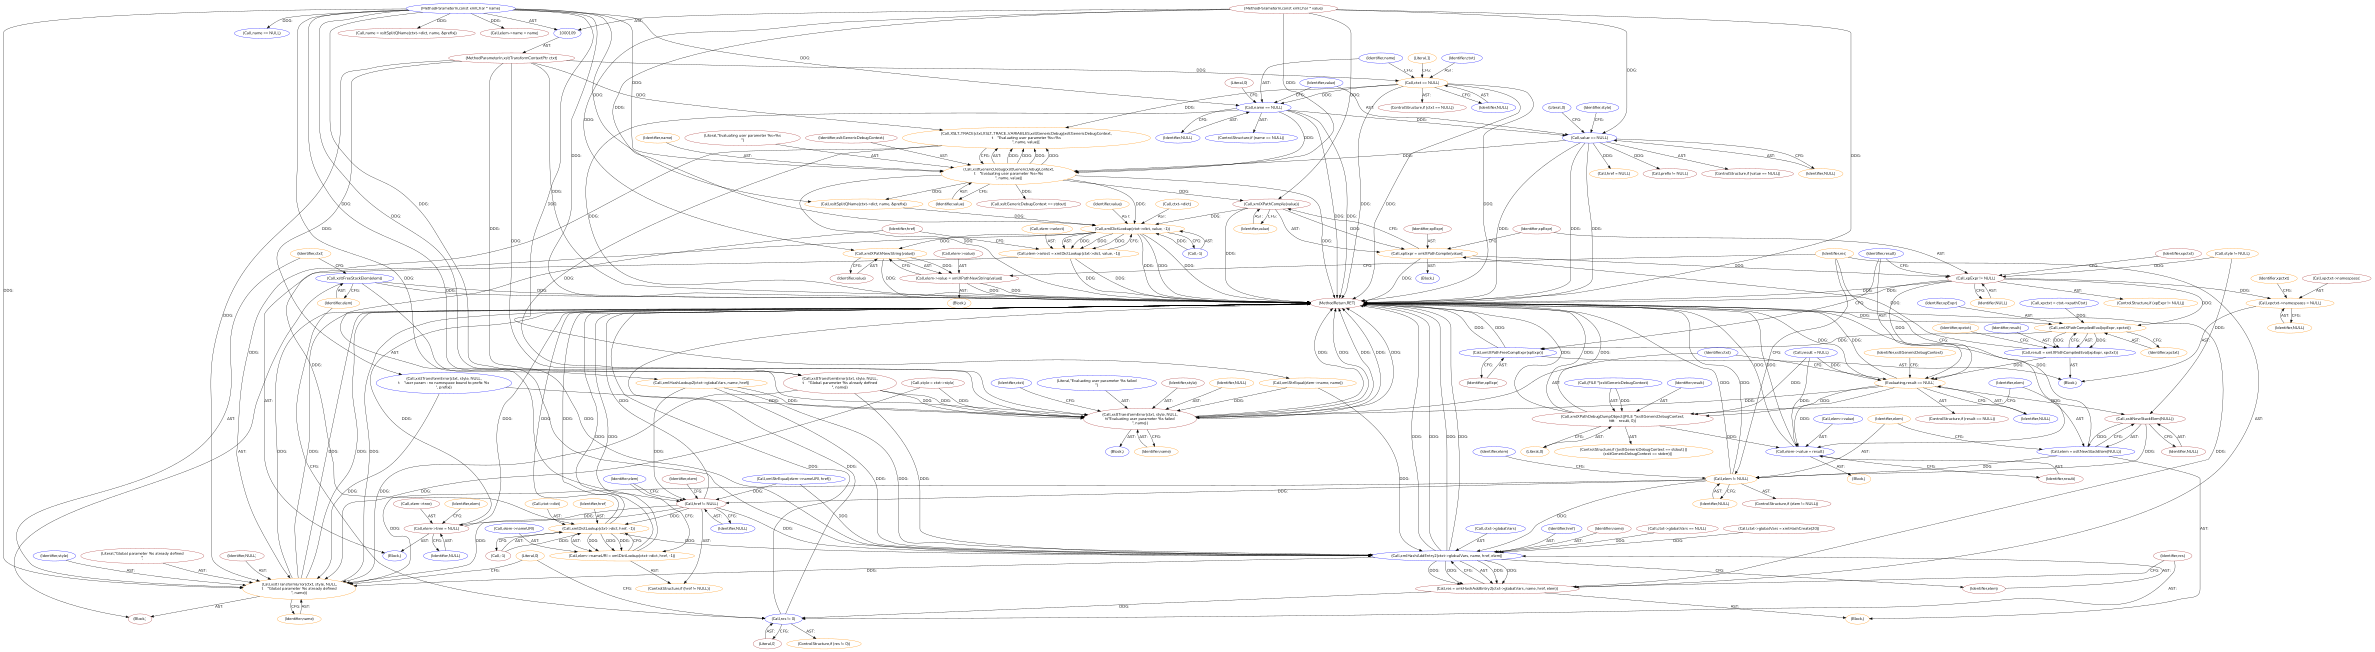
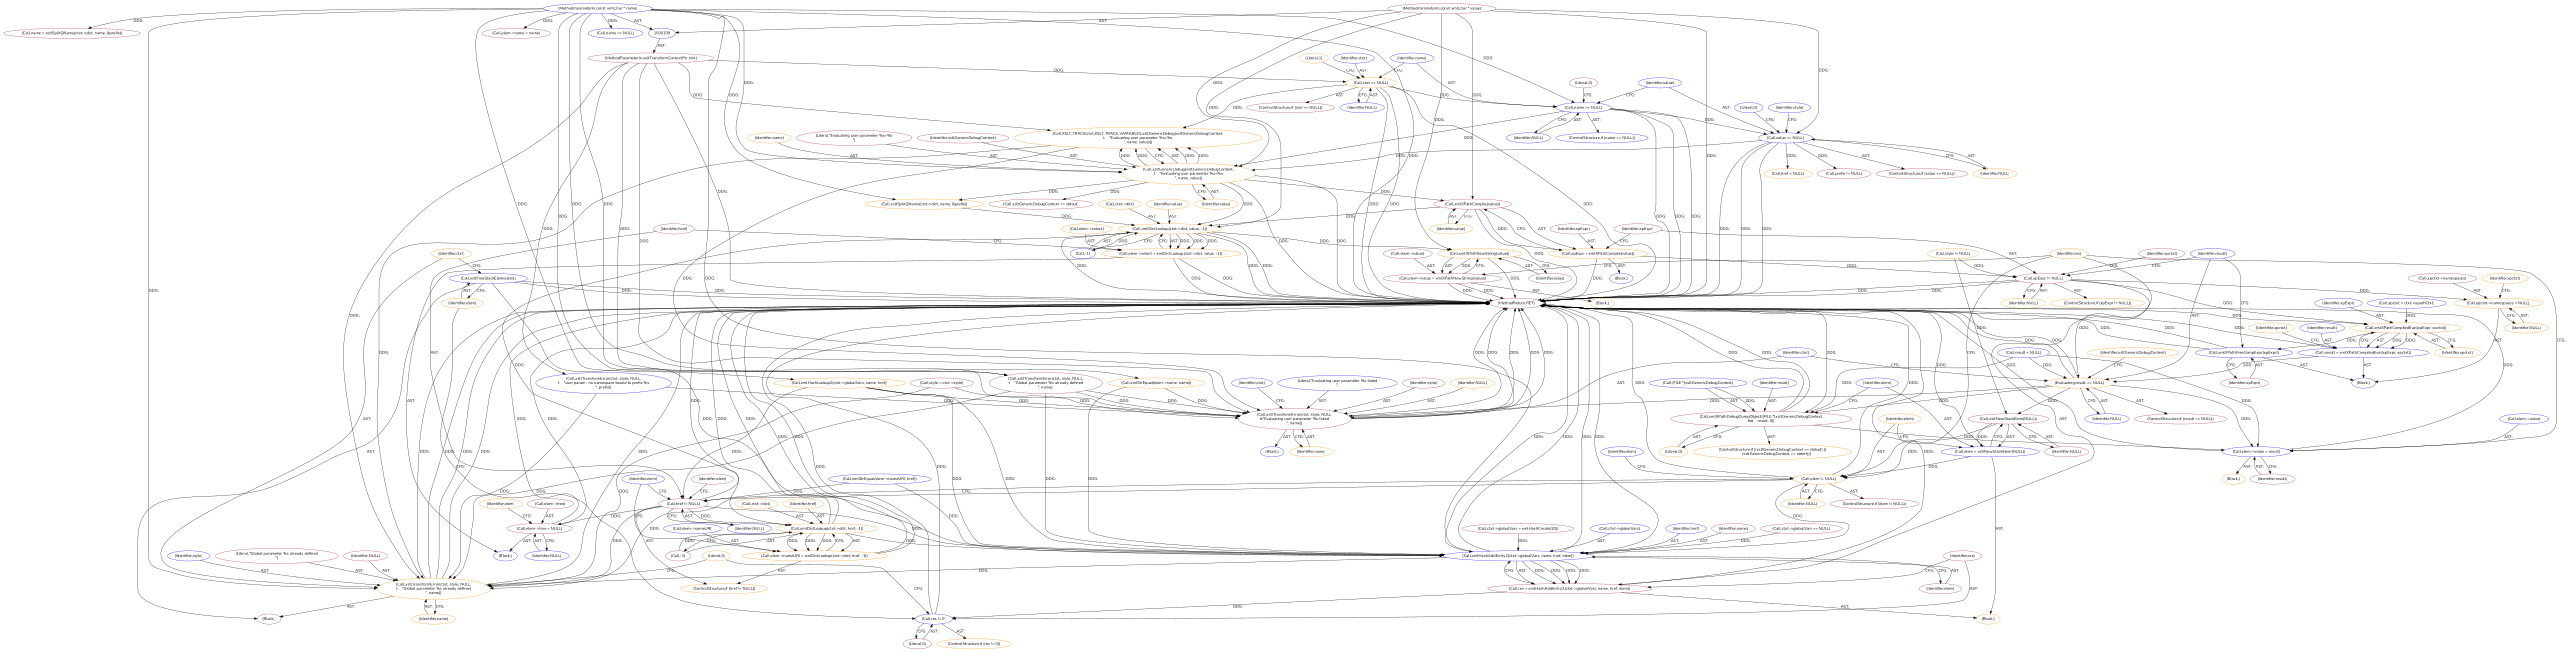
  digraph {
    fontname=Nunito
    node [color=darkorange fontname=Nunito]
    edge [fontname=Nunito]
    n1 [color=brown label="(Call,xmlXPathCompile(value))"]
    n2 [label="(Call,xpExpr = xmlXPathCompile(value))"]
    n3 [label="(Call,xmlDictLookup(ctxt->dict, value, -1))"]
    n4 [label="(Identifier,value)"]
    n5 [color=brown label="(MethodReturn,RET)"]
    n6 [color=brown label="(Call,xpExpr != NULL)"]
    n7 [color=blue label="(Block,)"]
    n8 [label="(Call,xmlXPathNewString(value))"]
    n9 [label="(Call,xmlDictLookup(ctxt->dict, href, -1))"]
    n10 [label="(Call,elem->select = xmlDictLookup(ctxt->dict, value, -1))"]
    n11 [color=blue label="(Call,-1)"]
    n12 [label="(Call,xmlXPathCompiledEval(xpExpr, xpctxt))"]
    n13 [label="(Call,xsltGenericDebug(xsltGenericDebugContext,\n\t    \"Evaluating user parameter %s=%s\n\", name, value))"]
    n14 [label="(Call,XSLT_TRACE(ctxt,XSLT_TRACE_VARIABLES,xsltGenericDebug(xsltGenericDebugContext,\n\t    \"Evaluating user parameter %s=%s\n\", name, value)))"]
    n15 [label="(Identifier,value)"]
    n16 [color=brown label="(Call,xsltGenericDebugContext == stdout)"]
    n17 [label="(Call,xsltSplitQName(ctxt->dict, name, &prefix))"]
    n18 [color=brown label="(Call,xsltTransformError(ctxt, style, NULL,\n\t\t\"Evaluating user parameter %s failed\n\", name))"]
    n19 [label="(Call,xsltTransformError(ctxt, style, NULL,\n\t    \"Global parameter %s already defined\n\", name))"]
    n20 [color=blue label="(Call,name == NULL)"]
    n21 [color=blue label="(Call,value == NULL)"]
    n22 [color=blue label="(Identifier,NULL)"]
    n23 [color=blue label="(ControlStructure,if (name == NULL))"]
    n24 [label="(Call,href = NULL)"]
    n25 [color=brown label="(Call,prefix != NULL)"]
    n26 [color=brown label="(ControlStructure,if (value == NULL))"]
    n27 [label="(Identifier,NULL)"]
    n28 [color=blue label="(MethodParameterIn,const xmlChar * name)"]
    n29 [color=blue label="(Call,xmlHashAddEntry2(ctxt->globalVars, name, href, elem))"]
    n30 [color=brown label="(Call,name = xsltSplitQName(ctxt->dict, name, &prefix))"]
    n31 [color=brown label="(Call,elem->name = name)"]
    n32 [label="(Call,xmlStrEqual(elem->name, name))"]
    n33 [label="(Call,xmlHashLookup2(ctxt->globalVars, name, href))"]
    n34 [color=blue label="(Call,name == NULL)"]
    n35 [color=brown label="(Call,xsltTransformError(ctxt, style, NULL,\n\t    \"Global parameter %s already defined\n\", name))"]
    1000109 [color=blue]
    n37 [label="(Identifier,name)"]
    n38 [color=blue label="(Block,)"]
    n39 [color=brown label="(Call,res = xmlHashAddEntry2(ctxt->globalVars, name, href, elem))"]
    n40 [color=brown label="(Identifier,elem)"]
    n41 [color=brown label="(Block,)"]
    n42 [label="(Identifier,name)"]
    n43 [color=brown label="(Call,href != NULL)"]
    n44 [color=brown label="(MethodParameterIn,xsltTransformContextPtr ctxt)"]
    n45 [label="(Call,ctxt == NULL)"]
    n46 [color=brown label="(ControlStructure,if (ctxt == NULL))"]
    n47 [color=blue label="(Identifier,NULL)"]
    n48 [color=blue label="(Call,xsltTransformError(ctxt, style, NULL,\n\t    \"user param : no namespace bound to prefix %s\n\", prefix))"]
    n49 [color=brown label="(MethodParameterIn,const xmlChar * value)"]
    n50 [color=brown label="(Call,elem->value = xmlXPathNewString(value))"]
    n51 [color=brown label="(Identifier,value)"]
    n52 [label="(Call,xpctxt->namespaces = NULL)"]
    n53 [label="(Evaluating,result == NULL)"]
    n54 [label="(ControlStructure,if (xpExpr != NULL))"]
    n55 [label="(Identifier,NULL)"]
    n56 [label="(Identifier,NULL)"]
    n57 [color=blue label="(Block,)"]
    n58 [color=blue label="(Call,result = xmlXPathCompiledEval(xpExpr, xpctxt))"]
    n59 [color=blue label="(Call,xmlXPathFreeCompExpr(xpExpr))"]
    n60 [label="(Identifier,xpctxt)"]
    n61 [color=brown label="(Call,xmlXPathDebugDumpObject((FILE *)xsltGenericDebugContext,\n\t\t\t\t    result, 0))"]
    n62 [color=blue label="(Call,elem->value = result)"]
    n63 [color=brown label="(Call,xsltNewStackElem(NULL))"]
    n64 [color=blue label="(Identifier,NULL)"]
    n65 [color=brown label="(ControlStructure,if (result == NULL))"]
    n66 [color=brown label="(Identifier,xpExpr)"]
    n67 [label="(Literal,0)"]
    n68 [label="(ControlStructure,if ((xsltGenericDebugContext == stdout) ||\n        (xsltGenericDebugContext == stderr)))"]
    n69 [color=brown label="(Identifier,result)"]
    n70 [label="(Block,)"]
    n71 [color=blue label="(Call,elem = xsltNewStackElem(NULL))"]
    n72 [label="(Call,elem != NULL)"]
    n73 [color=brown label="(Identifier,NULL)"]
    n74 [label="(Block,)"]
    n75 [color=brown label="(ControlStructure,if (elem != NULL))"]
    n76 [label="(Identifier,NULL)"]
    n77 [color=brown label="(Call,elem->tree = NULL)"]
    n78 [color=blue label="(Identifier,NULL)"]
    n79 [label="(ControlStructure,if (href != NULL))"]
    n80 [label="(Call,elem->nameURI = xmlDictLookup(ctxt->dict, href, -1))"]
    n81 [color=brown label="(Call,-1)"]
    n82 [color=blue label="(Identifier,NULL)"]
    n83 [color=blue label="(Block,)"]
    n84 [color=blue label="(Call,res != 0)"]
    n85 [color=blue label="(Call,xsltFreeStackElem(elem))"]
    n86 [label="(Identifier,elem)"]
    n87 [color=brown label="(Literal,0)"]
    n88 [label="(ControlStructure,if (res != 0))"]
    n89 [label="(Block,)"]
    n90 [label="(Identifier,xpctxt)"]
    n91 [color=brown label="(Identifier,elem)"]
    n92 [label="(Call,style != NULL)"]
    n93 [color=blue label="(Call,xmlStrEqual(elem->nameURI, href))"]
    n94 [label="(Call,elem->select)"]
    n95 [color=blue label="(Identifier,ctxt)"]
    n96 [label="(Identifier,name)"]
    n97 [color=blue label="(Call,xpctxt = ctxt->xpathCtxt)"]
    n98 [color=brown label="(Identifier,xpctxt)"]
    n99 [label="(Identifier,xsltGenericDebugContext)"]
    n100 [label="(Literal,0)"]
    n101 [color=blue label="(Identifier,href)"]
    n102 [label="(Call,ctxt->dict)"]
    n103 [color=brown label="(Identifier,name)"]
    n104 [color=blue label="(Identifier,result)"]
    n105 [color=brown label="(Identifier,xpExpr)"]
    n106 [color=blue label="(Literal,0)"]
    n107 [color=blue label="(Identifier,style)"]
    n108 [color=blue label="(Literal,\"Evaluating user parameter %s failed\n\")"]
    n109 [color=brown label="(Call,elem->tree)"]
    n110 [label="(Identifier,elem)"]
    n111 [color=brown label="(Literal,0)"]
    n112 [label="(Literal,1)"]
    n113 [label="(Identifier,res)"]
    n114 [label="(Identifier,value)"]
    n115 [color=brown label="(Call,ctxt->globalVars == NULL)"]
    n116 [label="(Identifier,elem)"]
    n117 [color=blue label="(Identifier,ctxt)"]
    n118 [color=brown label="(Literal,\"Global parameter %s already defined\n\")"]
    n119 [color=brown label="(Call,style = ctxt->style)"]
    n120 [color=blue label="(Identifier,elem)"]
    n121 [color=brown label="(Literal,\"Evaluating user parameter %s=%s\n\")"]
    n122 [color=blue label="(Identifier,name)"]
    n123 [color=blue label="(Identifier,style)"]
    n124 [color=blue label="(Call,elem->nameURI)"]
    n125 [label="(Call,ctxt->dict)"]
    n126 [color=blue label="(Identifier,result)"]
    n127 [color=blue label="(Identifier,value)"]
    n128 [color=brown label="(Call,ctxt->globalVars = xmlHashCreate(20))"]
    n129 [label="(Identifier,ctxt)"]
    n130 [color=brown label="(Identifier,xpExpr)"]
    n131 [color=brown label="(Identifier,style)"]
    n132 [color=blue label="(Call,(FILE *)xsltGenericDebugContext)"]
    n133 [color=brown label="(Identifier,xsltGenericDebugContext)"]
    n134 [color=brown label="(Identifier,href)"]
    n135 [color=blue label="(Identifier,elem)"]
    n136 [color=brown label="(Call,xpctxt->namespaces)"]
    n137 [color=brown label="(Identifier,res)"]
    n138 [label="(Identifier,href)"]
    n139 [color=blue label="(Call,elem->value)"]
    n140 [color=blue label="(Identifier,elem)"]
    n141 [color=brown label="(Identifier,NULL)"]
    n142 [color=blue label="(Identifier,result)"]
    n143 [color=brown label="(Call,elem->value)"]
    n144 [label="(Identifier,xpctxt)"]
    n145 [color=blue label="(Identifier,ctxt)"]
    n146 [color=blue label="(Call,result = NULL)"]
    n147 [color=blue label="(Call,ctxt->globalVars)"]
    n148 [label="(Identifier,NULL)"]
    n149 [color=blue label="(Identifier,xpExpr)"]
    n1 -> n2 [label="AST: "]
    n1 -> n2 [label="DDG: "]
    n1 -> n3 [label="DDG: "]
    n1 -> n4 [label="CFG: "]
    n1 -> n5 [label="DDG: "]
    n2 -> n1 [label="CFG: "]
    n2 -> n5 [label="DDG: "]
    n2 -> n6 [label="DDG: "]
    n2 -> n7 [label="AST: "]
    n3 -> n5 [label="DDG: "]
    n3 -> n5 [label="DDG: "]
    n3 -> n5 [label="DDG: "]
    n3 -> n8 [label="DDG: "]
    n3 -> n9 [label="DDG: "]
    n3 -> n10 [label="AST: "]
    n3 -> n10 [label="DDG: "]
    n3 -> n10 [label="DDG: "]
    n3 -> n10 [label="DDG: "]
    n3 -> n11 [label="CFG: "]
    n4 -> n1 [label="AST: "]
    n5 -> n12 [label="DDG: "]
    n6 -> n5 [label="DDG: "]
    n6 -> n5 [label="DDG: "]
    n6 -> n12 [label="DDG: "]
    n6 -> n52 [label="DDG: "]
    n6 -> n53 [label="DDG: "]
    n6 -> n54 [label="AST: "]
    n6 -> n55 [label="CFG: "]
    n8 -> n5 [label="DDG: "]
    n8 -> n50 [label="AST: "]
    n8 -> n50 [label="DDG: "]
    n8 -> n51 [label="CFG: "]
    n9 -> n5 [label="DDG: "]
    n9 -> n5 [label="DDG: "]
    n9 -> n29 [label="DDG: "]
    n9 -> n80 [label="AST: "]
    n9 -> n80 [label="DDG: "]
    n9 -> n80 [label="DDG: "]
    n9 -> n80 [label="DDG: "]
    n9 -> n81 [label="CFG: "]
    n10 -> n3 [label="CFG: "]
    n10 -> n5 [label="DDG: "]
    n10 -> n5 [label="DDG: "]
    n10 -> n83 [label="AST: "]
    n11 -> n3 [label="AST: "]
    n11 -> n3 [label="DDG: "]
    n12 -> n58 [label="AST: "]
    n12 -> n58 [label="DDG: "]
    n12 -> n58 [label="DDG: "]
    n12 -> n59 [label="DDG: "]
    n12 -> n60 [label="CFG: "]
    n13 -> n1 [label="DDG: "]
    n13 -> n3 [label="DDG: "]
    n13 -> n5 [label="DDG: "]
    n13 -> n5 [label="DDG: "]
    n13 -> n14 [label="AST: "]
    n13 -> n14 [label="DDG: "]
    n13 -> n14 [label="DDG: "]
    n13 -> n14 [label="DDG: "]
    n13 -> n14 [label="DDG: "]
    n13 -> n15 [label="CFG: "]
    n13 -> n16 [label="DDG: "]
    n13 -> n17 [label="DDG: "]
    n14 -> n13 [label="CFG: "]
    n14 -> n18 [label="DDG: "]
    n14 -> n19 [label="DDG: "]
    n15 -> n13 [label="AST: "]
    n17 -> n3 [label="DDG: "]
    n18 -> n5 [label="DDG: "]
    n18 -> n5 [label="DDG: "]
    n18 -> n5 [label="DDG: "]
    n18 -> n5 [label="DDG: "]
    n18 -> n5 [label="DDG: "]
    n18 -> n37 [label="CFG: "]
    n18 -> n38 [label="AST: "]
    n19 -> n5 [label="DDG: "]
    n19 -> n5 [label="DDG: "]
    n19 -> n5 [label="DDG: "]
    n19 -> n5 [label="DDG: "]
    n19 -> n5 [label="DDG: "]
    n19 -> n41 [label="AST: "]
    n19 -> n42 [label="CFG: "]
    n20 -> n5 [label="DDG: "]
    n20 -> n5 [label="DDG: "]
    n20 -> n5 [label="DDG: "]
    n20 -> n13 [label="DDG: "]
    n20 -> n21 [label="DDG: "]
    n20 -> n22 [label="CFG: "]
    n20 -> n23 [label="AST: "]
    n21 -> n5 [label="DDG: "]
    n21 -> n5 [label="DDG: "]
    n21 -> n5 [label="DDG: "]
    n21 -> n13 [label="DDG: "]
    n21 -> n24 [label="DDG: "]
    n21 -> n25 [label="DDG: "]
    n21 -> n26 [label="AST: "]
    n21 -> n27 [label="CFG: "]
    n22 -> n20 [label="AST: "]
    n27 -> n21 [label="AST: "]
    n28 -> n5 [label="DDG: "]
    n28 -> n13 [label="DDG: "]
    n28 -> n17 [label="DDG: "]
    n28 -> n18 [label="DDG: "]
    n28 -> n19 [label="DDG: "]
    n28 -> n20 [label="DDG: "]
    n28 -> n29 [label="DDG: "]
    n28 -> n30 [label="DDG: "]
    n28 -> n31 [label="DDG: "]
    n28 -> n32 [label="DDG: "]
    n28 -> n33 [label="DDG: "]
    n28 -> n34 [label="DDG: "]
    n28 -> n35 [label="DDG: "]
    n28 -> 1000109 [label="AST: "]
    n29 -> n5 [label="DDG: "]
    n29 -> n5 [label="DDG: "]
    n29 -> n5 [label="DDG: "]
    n29 -> n5 [label="DDG: "]
    n29 -> n19 [label="DDG: "]
    n29 -> n39 [label="AST: "]
    n29 -> n39 [label="DDG: "]
    n29 -> n39 [label="DDG: "]
    n29 -> n39 [label="DDG: "]
    n29 -> n39 [label="DDG: "]
    n29 -> n40 [label="CFG: "]
    n32 -> n18 [label="DDG: "]
    n32 -> n29 [label="DDG: "]
    n33 -> n18 [label="DDG: "]
    n33 -> n29 [label="DDG: "]
    n33 -> n29 [label="DDG: "]
    n33 -> n43 [label="DDG: "]
    n35 -> n18 [label="DDG: "]
    n35 -> n18 [label="DDG: "]
    n35 -> n19 [label="DDG: "]
    n35 -> n29 [label="DDG: "]
    1000109 -> n44 [label="AST: "]
    n37 -> n18 [label="AST: "]
    n39 -> n5 [label="DDG: "]
    n39 -> n29 [label="CFG: "]
    n39 -> n74 [label="AST: "]
    n39 -> n84 [label="DDG: "]
    n40 -> n29 [label="AST: "]
    n42 -> n19 [label="AST: "]
    n43 -> n5 [label="DDG: "]
    n43 -> n9 [label="DDG: "]
    n43 -> n19 [label="DDG: "]
    n43 -> n29 [label="DDG: "]
    n43 -> n77 [label="DDG: "]
    n43 -> n78 [label="CFG: "]
    n43 -> n79 [label="AST: "]
    n44 -> n5 [label="DDG: "]
    n44 -> n14 [label="DDG: "]
    n44 -> n18 [label="DDG: "]
    n44 -> n19 [label="DDG: "]
    n44 -> n35 [label="DDG: "]
    n44 -> n45 [label="DDG: "]
    n44 -> n48 [label="DDG: "]
    n45 -> n5 [label="DDG: "]
    n45 -> n5 [label="DDG: "]
    n45 -> n5 [label="DDG: "]
    n45 -> n14 [label="DDG: "]
    n45 -> n20 [label="DDG: "]
    n45 -> n46 [label="AST: "]
    n45 -> n47 [label="CFG: "]
    n47 -> n45 [label="AST: "]
    n48 -> n18 [label="DDG: "]
    n48 -> n19 [label="DDG: "]
    n49 -> n1 [label="DDG: "]
    n49 -> n3 [label="DDG: "]
    n49 -> n5 [label="DDG: "]
    n49 -> n8 [label="DDG: "]
    n49 -> n13 [label="DDG: "]
    n49 -> n21 [label="DDG: "]
    n49 -> 1000109 [label="AST: "]
    n50 -> n5 [label="DDG: "]
    n50 -> n5 [label="DDG: "]
    n50 -> n8 [label="CFG: "]
    n50 -> n89 [label="AST: "]
    n51 -> n8 [label="AST: "]
    n52 -> n56 [label="CFG: "]
    n52 -> n57 [label="AST: "]
    n53 -> n5 [label="DDG: "]
    n53 -> n5 [label="DDG: "]
    n53 -> n18 [label="DDG: "]
    n53 -> n61 [label="DDG: "]
    n53 -> n62 [label="DDG: "]
    n53 -> n63 [label="DDG: "]
    n53 -> n64 [label="CFG: "]
    n53 -> n65 [label="AST: "]
    n55 -> n6 [label="AST: "]
    n56 -> n52 [label="AST: "]
-   n58 -> n2 [label="DDG: "]
+   n58 -> n5 [label="DDG: "]
    n58 -> n12 [label="CFG: "]
    n58 -> n53 [label="DDG: "]
    n58 -> n57 [label="AST: "]
    n59 -> n5 [label="DDG: "]
    n59 -> n5 [label="DDG: "]
    n59 -> n57 [label="AST: "]
    n59 -> n66 [label="CFG: "]
    n60 -> n12 [label="AST: "]
    n61 -> n5 [label="DDG: "]
    n61 -> n5 [label="DDG: "]
    n61 -> n5 [label="DDG: "]
    n61 -> n62 [label="DDG: "]
    n61 -> n67 [label="CFG: "]
    n61 -> n68 [label="AST: "]
    n62 -> n5 [label="DDG: "]
    n62 -> n5 [label="DDG: "]
    n62 -> n69 [label="CFG: "]
    n62 -> n70 [label="AST: "]
    n63 -> n71 [label="AST: "]
    n63 -> n71 [label="DDG: "]
    n63 -> n72 [label="DDG: "]
    n63 -> n73 [label="CFG: "]
    n64 -> n53 [label="AST: "]
    n66 -> n59 [label="AST: "]
    n67 -> n61 [label="AST: "]
    n69 -> n62 [label="AST: "]
    n71 -> n5 [label="DDG: "]
    n71 -> n63 [label="CFG: "]
    n71 -> n72 [label="DDG: "]
    n71 -> n74 [label="AST: "]
    n72 -> n5 [label="DDG: "]
    n72 -> n5 [label="DDG: "]
    n72 -> n19 [label="DDG: "]
    n72 -> n29 [label="DDG: "]
-   n72 -> n43 [label="DDG: "]
+   n72 -> n43 [label="CFG: "]
    n72 -> n75 [label="AST: "]
    n72 -> n76 [label="CFG: "]
    n73 -> n63 [label="AST: "]
    n76 -> n72 [label="AST: "]
    n77 -> n5 [label="DDG: "]
    n77 -> n5 [label="DDG: "]
    n77 -> n82 [label="CFG: "]
    n77 -> n83 [label="AST: "]
    n78 -> n43 [label="AST: "]
    n80 -> n5 [label="DDG: "]
    n80 -> n5 [label="DDG: "]
    n80 -> n9 [label="CFG: "]
    n80 -> n79 [label="AST: "]
    n81 -> n9 [label="AST: "]
    n81 -> n9 [label="DDG: "]
    n82 -> n77 [label="AST: "]
    n84 -> n5 [label="DDG: "]
    n84 -> n5 [label="DDG: "]
    n84 -> n87 [label="CFG: "]
    n84 -> n88 [label="AST: "]
    n85 -> n5 [label="DDG: "]
    n85 -> n5 [label="DDG: "]
    n85 -> n29 [label="DDG: "]
    n85 -> n41 [label="AST: "]
    n85 -> n86 [label="CFG: "]
    n86 -> n84 [label="CFG: "]
    n86 -> n85 [label="AST: "]
    n87 -> n84 [label="AST: "]
    n90 -> n52 [label="CFG: "]
    n91 -> n43 [label="CFG: "]
    n92 -> n6 [label="DDG: "]
    n92 -> n63 [label="DDG: "]
    n93 -> n29 [label="DDG: "]
    n93 -> n43 [label="DDG: "]
    n94 -> n10 [label="AST: "]
    n95 -> n18 [label="CFG: "]
    n96 -> n13 [label="AST: "]
    n97 -> n12 [label="DDG: "]
    n98 -> n6 [label="CFG: "]
    n99 -> n53 [label="CFG: "]
    n100 -> n19 [label="CFG: "]
    n100 -> n84 [label="CFG: "]
    n101 -> n29 [label="AST: "]
    n102 -> n3 [label="AST: "]
    n103 -> n29 [label="AST: "]
    n104 -> n58 [label="AST: "]
    n105 -> n2 [label="CFG: "]
    n105 -> n6 [label="AST: "]
    n106 -> n21 [label="CFG: "]
    n107 -> n19 [label="AST: "]
    n108 -> n18 [label="AST: "]
    n109 -> n77 [label="AST: "]
    n110 -> n77 [label="CFG: "]
    n111 -> n20 [label="CFG: "]
    n112 -> n45 [label="CFG: "]
    n113 -> n39 [label="AST: "]
    n113 -> n50 [label="CFG: "]
    n113 -> n62 [label="CFG: "]
    n113 -> n72 [label="CFG: "]
    n114 -> n3 [label="AST: "]
    n115 -> n29 [label="DDG: "]
    n116 -> n71 [label="CFG: "]
    n116 -> n72 [label="AST: "]
    n117 -> n18 [label="AST: "]
    n117 -> n53 [label="CFG: "]
    n118 -> n19 [label="AST: "]
    n119 -> n18 [label="DDG: "]
    n119 -> n19 [label="DDG: "]
    n120 -> n61 [label="CFG: "]
    n120 -> n71 [label="AST: "]
    n121 -> n13 [label="AST: "]
    n122 -> n20 [label="AST: "]
    n122 -> n45 [label="CFG: "]
    n123 -> n21 [label="CFG: "]
    n124 -> n80 [label="AST: "]
    n125 -> n9 [label="AST: "]
    n126 -> n6 [label="CFG: "]
    n126 -> n53 [label="AST: "]
    n126 -> n59 [label="CFG: "]
    n127 -> n20 [label="CFG: "]
    n127 -> n21 [label="AST: "]
    n128 -> n29 [label="DDG: "]
    n129 -> n19 [label="AST: "]
    n129 -> n85 [label="CFG: "]
    n130 -> n2 [label="AST: "]
    n131 -> n18 [label="AST: "]
    n132 -> n61 [label="AST: "]
    n132 -> n61 [label="DDG: "]
    n133 -> n13 [label="AST: "]
    n134 -> n10 [label="CFG: "]
    n134 -> n43 [label="AST: "]
    n135 -> n43 [label="CFG: "]
    n135 -> n80 [label="CFG: "]
    n136 -> n52 [label="AST: "]
    n137 -> n39 [label="CFG: "]
    n137 -> n84 [label="AST: "]
    n138 -> n9 [label="AST: "]
    n139 -> n62 [label="AST: "]
    n140 -> n72 [label="CFG: "]
    n141 -> n19 [label="AST: "]
    n142 -> n61 [label="AST: "]
    n143 -> n50 [label="AST: "]
    n144 -> n58 [label="CFG: "]
    n145 -> n45 [label="AST: "]
    n146 -> n53 [label="DDG: "]
    n146 -> n61 [label="DDG: "]
    n146 -> n62 [label="DDG: "]
    n147 -> n29 [label="AST: "]
    n148 -> n18 [label="AST: "]
    n149 -> n12 [label="AST: "]
  }
